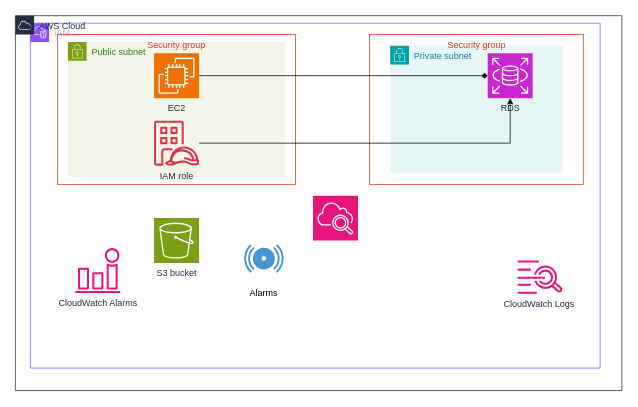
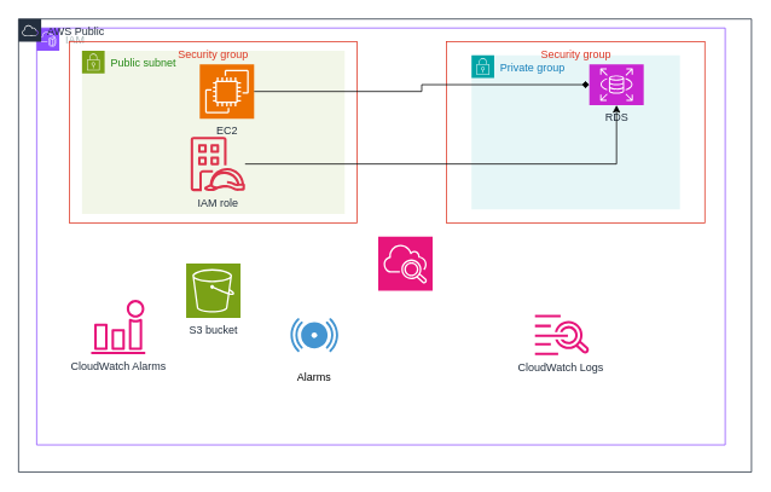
  <mxCell id="0" />
  <mxCell id="1" parent="0" />
  <mxCell id="2" value="IAM" style="points=[[0,0],[0.25,0],[0.5,0],[0.75,0],[1,0],[1,0.25],[1,0.5],[1,0.75],[1,1],[0.75,1],[0.5,1],[0.25,1],[0,1],[0,0.75],[0,0.5],[0,0.25]];outlineConnect=0;gradientColor=none;html=1;whiteSpace=wrap;fontSize=12;fontStyle=0;container=1;pointerEvents=0;collapsible=0;recursiveResize=0;shape=mxgraph.aws4.group;grIcon=mxgraph.aws4.group_vpc2;strokeColor=#8C4FFF;fillColor=none;verticalAlign=top;align=left;spacingLeft=30;fontColor=#AAB7B8;dashed=0;" vertex="1" parent="1"><mxGeometry x="40" y="30" width="760" height="460" as="geometry" /></mxCell>
- <mxCell id="3" value="Private subnet" style="points=[[0,0],[0.25,0],[0.5,0],[0.75,0],[1,0],[1,0.25],[1,0.5],[1,0.75],[1,1],[0.75,1],[0.5,1],[0.25,1],[0,1],[0,0.75],[0,0.5],[0,0.25]];outlineConnect=0;gradientColor=none;html=1;whiteSpace=wrap;fontSize=12;fontStyle=0;container=1;pointerEvents=0;collapsible=0;recursiveResize=0;shape=mxgraph.aws4.group;grIcon=mxgraph.aws4.group_security_group;grStroke=0;strokeColor=#00A4A6;fillColor=#E6F6F7;verticalAlign=top;align=left;spacingLeft=30;fontColor=#147EBA;dashed=0;" vertex="1" parent="2"><mxGeometry x="480" y="30" width="230" height="170" as="geometry" /></mxCell>
+ <mxCell id="3" value="Private group" style="points=[[0,0],[0.25,0],[0.5,0],[0.75,0],[1,0],[1,0.25],[1,0.5],[1,0.75],[1,1],[0.75,1],[0.5,1],[0.25,1],[0,1],[0,0.75],[0,0.5],[0,0.25]];outlineConnect=0;gradientColor=none;html=1;whiteSpace=wrap;fontSize=12;fontStyle=0;container=1;pointerEvents=0;collapsible=0;recursiveResize=0;shape=mxgraph.aws4.group;grIcon=mxgraph.aws4.group_security_group;grStroke=0;strokeColor=#00A4A6;fillColor=#E6F6F7;verticalAlign=top;align=left;spacingLeft=30;fontColor=#147EBA;dashed=0;" vertex="1" parent="2"><mxGeometry x="480" y="30" width="230" height="170" as="geometry" /></mxCell>
  <mxCell id="4" value="Security group" style="fillColor=none;strokeColor=#DD3522;verticalAlign=top;fontStyle=0;fontColor=#DD3522;whiteSpace=wrap;html=1;" vertex="1" parent="3"><mxGeometry x="-27.5" y="-15" width="285" height="200" as="geometry" /></mxCell>
- <mxCell id="5" value="RDS" style="sketch=0;points=[[0,0,0],[0.25,0,0],[0.5,0,0],[0.75,0,0],[1,0,0],[0,1,0],[0.25,1,0],[0.5,1,0],[0.75,1,0],[1,1,0],[0,0.25,0],[0,0.5,0],[0,0.75,0],[1,0.25,0],[1,0.5,0],[1,0.75,0]];outlineConnect=0;fontColor=#232F3E;fillColor=#C925D1;strokeColor=#ffffff;dashed=0;verticalLabelPosition=bottom;verticalAlign=top;align=center;html=1;fontSize=12;fontStyle=0;aspect=fixed;shape=mxgraph.aws4.resourceIcon;resIcon=mxgraph.aws4.rds;" vertex="1" parent="3"><mxGeometry x="130" y="10" width="60" height="60" as="geometry" /></mxCell>
- <mxCell id="6" value="AWS Cloud" style="points=[[0,0],[0.25,0],[0.5,0],[0.75,0],[1,0],[1,0.25],[1,0.5],[1,0.75],[1,1],[0.75,1],[0.5,1],[0.25,1],[0,1],[0,0.75],[0,0.5],[0,0.25]];outlineConnect=0;gradientColor=none;html=1;whiteSpace=wrap;fontSize=12;fontStyle=0;container=1;pointerEvents=0;collapsible=0;recursiveResize=0;shape=mxgraph.aws4.group;grIcon=mxgraph.aws4.group_aws_cloud;strokeColor=#232F3E;fillColor=none;verticalAlign=top;align=left;spacingLeft=30;fontColor=#232F3E;dashed=0;" vertex="1" parent="1"><mxGeometry x="20" y="20" width="809" height="500" as="geometry" /></mxCell>
+ <mxCell id="5" value="RDS" style="sketch=0;points=[[0,0,0],[0.25,0,0],[0.5,0,0],[0.75,0,0],[1,0,0],[0,1,0],[0.25,1,0],[0.5,1,0],[0.75,1,0],[1,1,0],[0,0.25,0],[0,0.5,0],[0,0.75,0],[1,0.25,0],[1,0.5,0],[1,0.75,0]];outlineConnect=0;fontColor=#232F3E;fillColor=#C925D1;strokeColor=#ffffff;dashed=0;verticalLabelPosition=bottom;verticalAlign=top;align=center;html=1;fontSize=12;fontStyle=0;aspect=fixed;shape=mxgraph.aws4.resourceIcon;resIcon=mxgraph.aws4.rds;" vertex="1" parent="3"><mxGeometry x="130" y="10" width="60" height="45" as="geometry" /></mxCell>
+ <mxCell id="6" value="AWS Public" style="points=[[0,0],[0.25,0],[0.5,0],[0.75,0],[1,0],[1,0.25],[1,0.5],[1,0.75],[1,1],[0.75,1],[0.5,1],[0.25,1],[0,1],[0,0.75],[0,0.5],[0,0.25]];outlineConnect=0;gradientColor=none;html=1;whiteSpace=wrap;fontSize=12;fontStyle=0;container=1;pointerEvents=0;collapsible=0;recursiveResize=0;shape=mxgraph.aws4.group;grIcon=mxgraph.aws4.group_aws_cloud;strokeColor=#232F3E;fillColor=none;verticalAlign=top;align=left;spacingLeft=30;fontColor=#232F3E;dashed=0;" vertex="1" parent="1"><mxGeometry x="20" y="20" width="809" height="500" as="geometry" /></mxCell>
  <mxCell id="7" value="Public subnet" style="points=[[0,0],[0.25,0],[0.5,0],[0.75,0],[1,0],[1,0.25],[1,0.5],[1,0.75],[1,1],[0.75,1],[0.5,1],[0.25,1],[0,1],[0,0.75],[0,0.5],[0,0.25]];outlineConnect=0;gradientColor=none;html=1;whiteSpace=wrap;fontSize=12;fontStyle=0;container=1;pointerEvents=0;collapsible=0;recursiveResize=0;shape=mxgraph.aws4.group;grIcon=mxgraph.aws4.group_security_group;grStroke=0;strokeColor=#7AA116;fillColor=#F2F6E8;verticalAlign=top;align=left;spacingLeft=30;fontColor=#248814;dashed=0;" vertex="1" parent="6"><mxGeometry x="70" y="35" width="290" height="180" as="geometry" /></mxCell>
  <mxCell id="8" value="Security group" style="fillColor=none;strokeColor=#DD3522;verticalAlign=top;fontStyle=0;fontColor=#DD3522;whiteSpace=wrap;html=1;" vertex="1" parent="7"><mxGeometry x="-13.75" y="-10" width="317.5" height="200" as="geometry" /></mxCell>
- <mxCell id="9" value="EC2" style="sketch=0;points=[[0,0,0],[0.25,0,0],[0.5,0,0],[0.75,0,0],[1,0,0],[0,1,0],[0.25,1,0],[0.5,1,0],[0.75,1,0],[1,1,0],[0,0.25,0],[0,0.5,0],[0,0.75,0],[1,0.25,0],[1,0.5,0],[1,0.75,0]];outlineConnect=0;fontColor=#232F3E;fillColor=#ED7100;strokeColor=#ffffff;dashed=0;verticalLabelPosition=bottom;verticalAlign=top;align=center;html=1;fontSize=12;fontStyle=0;aspect=fixed;shape=mxgraph.aws4.resourceIcon;resIcon=mxgraph.aws4.ec2;" vertex="1" parent="7"><mxGeometry x="115" y="15" width="60" height="60" as="geometry" /></mxCell>
- <mxCell id="10" value="IAM role" style="sketch=0;outlineConnect=0;fontColor=#232F3E;gradientColor=none;fillColor=#DD344C;strokeColor=none;dashed=0;verticalLabelPosition=bottom;verticalAlign=top;align=center;html=1;fontSize=12;fontStyle=0;aspect=fixed;pointerEvents=1;shape=mxgraph.aws4.identity_access_management_iam_roles_anywhere;" vertex="1" parent="7"><mxGeometry x="115" y="105" width="60" height="60" as="geometry" /></mxCell>
+ <mxCell id="9" value="EC2" style="sketch=0;points=[[0,0,0],[0.25,0,0],[0.5,0,0],[0.75,0,0],[1,0,0],[0,1,0],[0.25,1,0],[0.5,1,0],[0.75,1,0],[1,1,0],[0,0.25,0],[0,0.5,0],[0,0.75,0],[1,0.25,0],[1,0.5,0],[1,0.75,0]];outlineConnect=0;fontColor=#232F3E;fillColor=#ED7100;strokeColor=#ffffff;dashed=0;verticalLabelPosition=bottom;verticalAlign=top;align=center;html=1;fontSize=12;fontStyle=0;aspect=fixed;shape=mxgraph.aws4.resourceIcon;resIcon=mxgraph.aws4.ec2;" vertex="1" parent="7"><mxGeometry x="130" y="15" width="60" height="60" as="geometry" /></mxCell>
+ <mxCell id="10" value="IAM role" style="sketch=0;outlineConnect=0;fontColor=#232F3E;gradientColor=none;fillColor=#DD344C;strokeColor=none;dashed=0;verticalLabelPosition=bottom;verticalAlign=top;align=center;html=1;fontSize=12;fontStyle=0;aspect=fixed;pointerEvents=1;shape=mxgraph.aws4.identity_access_management_iam_roles_anywhere;" vertex="1" parent="7"><mxGeometry x="120" y="95" width="60" height="60" as="geometry" /></mxCell>
  <mxCell id="11" value="" style="sketch=0;points=[[0,0,0],[0.25,0,0],[0.5,0,0],[0.75,0,0],[1,0,0],[0,1,0],[0.25,1,0],[0.5,1,0],[0.75,1,0],[1,1,0],[0,0.25,0],[0,0.5,0],[0,0.75,0],[1,0.25,0],[1,0.5,0],[1,0.75,0]];points=[[0,0,0],[0.25,0,0],[0.5,0,0],[0.75,0,0],[1,0,0],[0,1,0],[0.25,1,0],[0.5,1,0],[0.75,1,0],[1,1,0],[0,0.25,0],[0,0.5,0],[0,0.75,0],[1,0.25,0],[1,0.5,0],[1,0.75,0]];outlineConnect=0;fontColor=#232F3E;fillColor=#E7157B;strokeColor=#ffffff;dashed=0;verticalLabelPosition=bottom;verticalAlign=top;align=center;html=1;fontSize=12;fontStyle=0;aspect=fixed;shape=mxgraph.aws4.resourceIcon;resIcon=mxgraph.aws4.cloudwatch_2;" vertex="1" parent="6"><mxGeometry x="397" y="240" width="60" height="60" as="geometry" /></mxCell>
  <mxCell id="12" value="S3&amp;nbsp;bucket" style="sketch=0;points=[[0,0,0],[0.25,0,0],[0.5,0,0],[0.75,0,0],[1,0,0],[0,1,0],[0.25,1,0],[0.5,1,0],[0.75,1,0],[1,1,0],[0,0.25,0],[0,0.5,0],[0,0.75,0],[1,0.25,0],[1,0.5,0],[1,0.75,0]];outlineConnect=0;fontColor=#232F3E;fillColor=#7AA116;strokeColor=#ffffff;dashed=0;verticalLabelPosition=bottom;verticalAlign=top;align=center;html=1;fontSize=12;fontStyle=0;aspect=fixed;shape=mxgraph.aws4.resourceIcon;resIcon=mxgraph.aws4.s3;" vertex="1" parent="6"><mxGeometry x="185" y="270" width="60" height="60" as="geometry" /></mxCell>
  <mxCell id="13" value="" style="edgeStyle=orthogonalEdgeStyle;rounded=0;orthogonalLoop=1;jettySize=auto;html=1;" edge="1" parent="6" source="10" target="5"><mxGeometry relative="1" as="geometry" /></mxCell>
- <mxCell id="14" value="CloudWatch Logs&amp;nbsp;" style="sketch=0;outlineConnect=0;fontColor=#232F3E;gradientColor=none;fillColor=#E7157B;strokeColor=none;dashed=0;verticalLabelPosition=bottom;verticalAlign=top;align=center;html=1;fontSize=12;fontStyle=0;aspect=fixed;pointerEvents=1;shape=mxgraph.aws4.cloudwatch_logs;" vertex="1" parent="6"><mxGeometry x="670" y="326.49" width="60" height="44.62" as="geometry" /></mxCell>
- <mxCell id="15" value="&#10;Alarms&#10;&#10;" style="shadow=0;dashed=0;html=1;strokeColor=none;fillColor=#4495D1;labelPosition=center;verticalLabelPosition=bottom;verticalAlign=top;align=center;outlineConnect=0;shape=mxgraph.veeam.2d.alarm;" vertex="1" parent="6"><mxGeometry x="305" y="305" width="52.8" height="37.6" as="geometry" /></mxCell>
+ <mxCell id="14" value="CloudWatch Logs&amp;nbsp;" style="sketch=0;outlineConnect=0;fontColor=#232F3E;gradientColor=none;fillColor=#E7157B;strokeColor=none;dashed=0;verticalLabelPosition=bottom;verticalAlign=top;align=center;html=1;fontSize=12;fontStyle=0;aspect=fixed;pointerEvents=1;shape=mxgraph.aws4.cloudwatch_logs;" vertex="1" parent="6"><mxGeometry x="570" y="326.49" width="60" height="44.62" as="geometry" /></mxCell>
+ <mxCell id="15" value="&#10;Alarms&#10;&#10;" style="shadow=0;dashed=0;html=1;strokeColor=none;fillColor=#4495D1;labelPosition=center;verticalLabelPosition=bottom;verticalAlign=top;align=center;outlineConnect=0;shape=mxgraph.veeam.2d.alarm;" vertex="1" parent="6"><mxGeometry x="300" y="330" width="52.8" height="37.6" as="geometry" /></mxCell>
  <mxCell id="16" value="CloudWatch Alarms" style="sketch=0;outlineConnect=0;fontColor=#232F3E;gradientColor=none;fillColor=#E7157B;strokeColor=none;dashed=0;verticalLabelPosition=bottom;verticalAlign=top;align=center;html=1;fontSize=12;fontStyle=0;aspect=fixed;pointerEvents=1;shape=mxgraph.aws4.alarm;" vertex="1" parent="1"><mxGeometry x="100" y="330" width="60" height="60" as="geometry" /></mxCell>
  <mxCell id="17" style="edgeStyle=orthogonalEdgeStyle;rounded=0;orthogonalLoop=1;jettySize=auto;html=1;endArrow=diamond;" edge="1" parent="1" source="9" target="5"><mxGeometry relative="1" as="geometry" /></mxCell>
